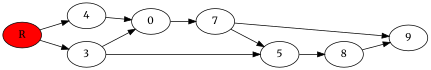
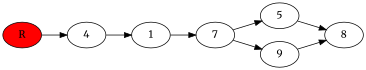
  digraph {
    fontname=Merriweather
    rankdir=LR
    node [fontname=Merriweather]
    edge [fontname=Merriweather]
-   1 [label=0]
+   1
    7
    5
    9
-   3
    8
    4
    R [fillcolor="#ff0000" style=filled]
    1 -> 7
    7 -> 5
    7 -> 9
    5 -> 8
-   3 -> 1
-   3 -> 5
-   8 -> 9
+   9 -> 8
    4 -> 1
-   R -> 3
    R -> 4
  }
